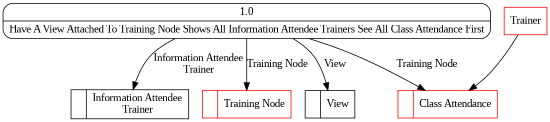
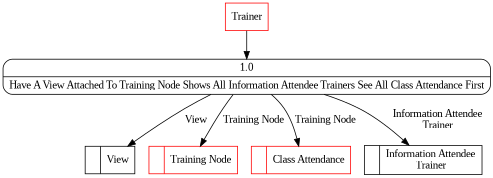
  digraph {
    fontname="Liberation Serif"
    node [fontname="Liberation Serif" shape=record]
    edge [fontname="Liberation Serif"]
    n1 [label="<f0>  |<f1> View "]
    n2 [color=red label="<f0>  |<f1> Training Node "]
    n3 [color=red label="<f0>  |<f1> Class Attendance "]
    n4 [label="<f0>  |<f1> Information Attendee\nTrainer "]
    n5 [color=red label=Trainer shape=box]
    n6 [label="{<f0> 1.0|<f1> Have A View Attached To Training Node Shows All Information Attendee Trainers See All Class Attendance First }" shape=Mrecord]
-   n5 -> n3
+   n5 -> n6
    n6 -> n1 [label=View]
    n6 -> n2 [label="Training Node"]
    n6 -> n3 [label="Training Node"]
    n6 -> n4 [label="Information Attendee\nTrainer"]
  }
